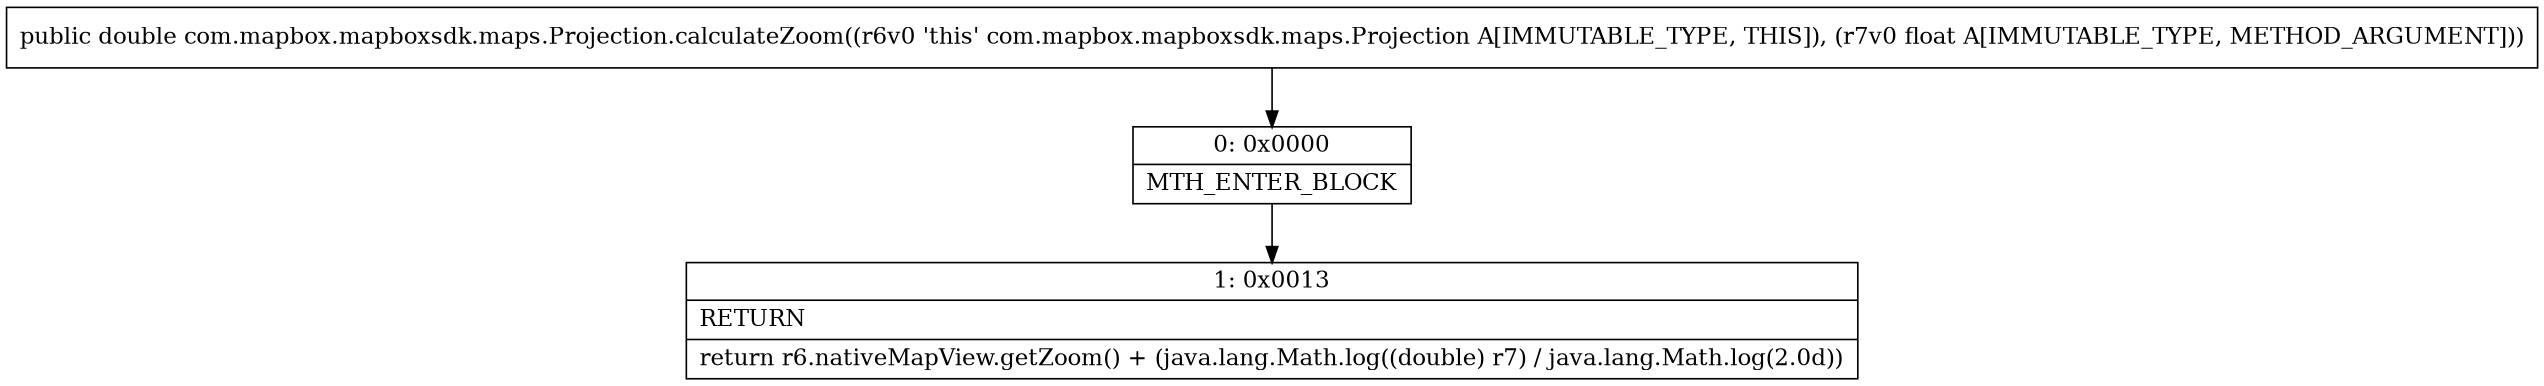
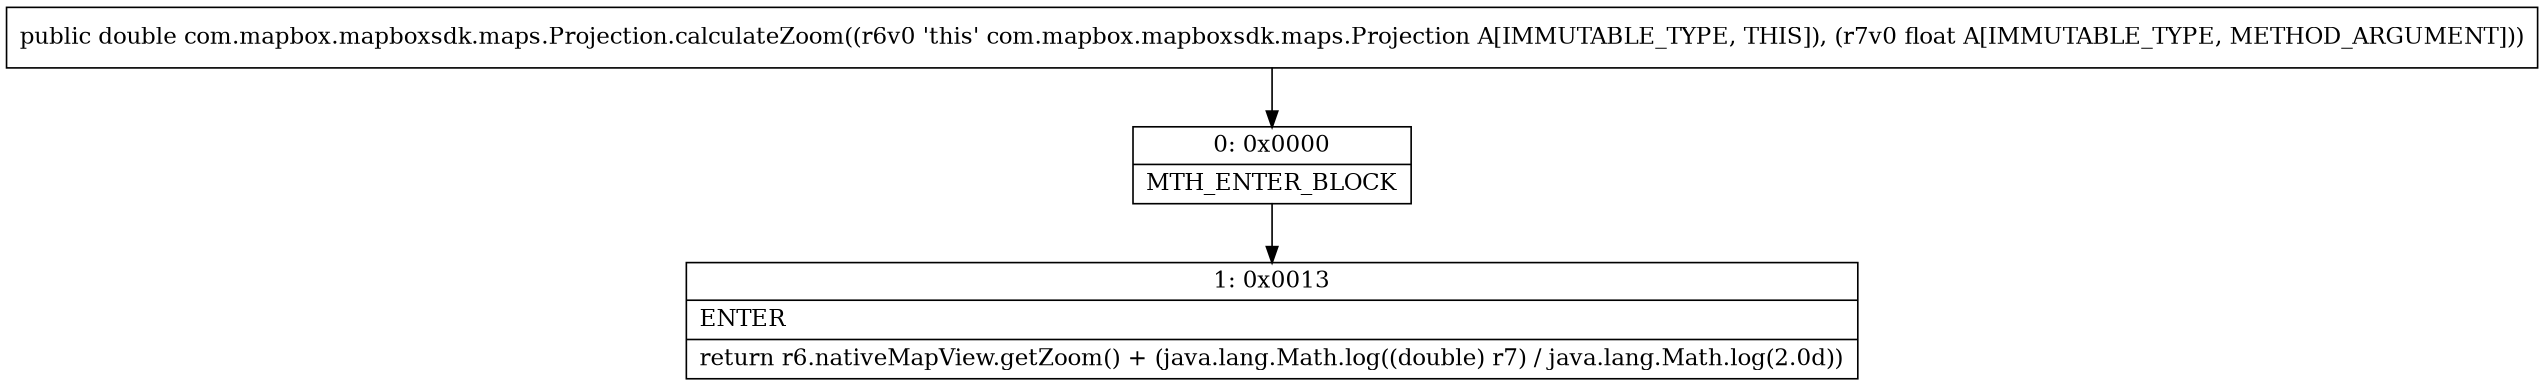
  digraph {
    node [shape=record]
    n1 [label="{0\:\ 0x0000|MTH_ENTER_BLOCK\l}"]
-   n2 [label="{1\:\ 0x0013|RETURN\l|return r6.nativeMapView.getZoom() + (java.lang.Math.log((double) r7) \/ java.lang.Math.log(2.0d))\l}"]
+   n2 [label="{1\:\ 0x0013|ENTER\l|return r6.nativeMapView.getZoom() + (java.lang.Math.log((double) r7) \/ java.lang.Math.log(2.0d))\l}"]
    n3 [label="{public double com.mapbox.mapboxsdk.maps.Projection.calculateZoom((r6v0 'this' com.mapbox.mapboxsdk.maps.Projection A[IMMUTABLE_TYPE, THIS]), (r7v0 float A[IMMUTABLE_TYPE, METHOD_ARGUMENT])) }"]
    n1 -> n2
    n3 -> n1
  }
